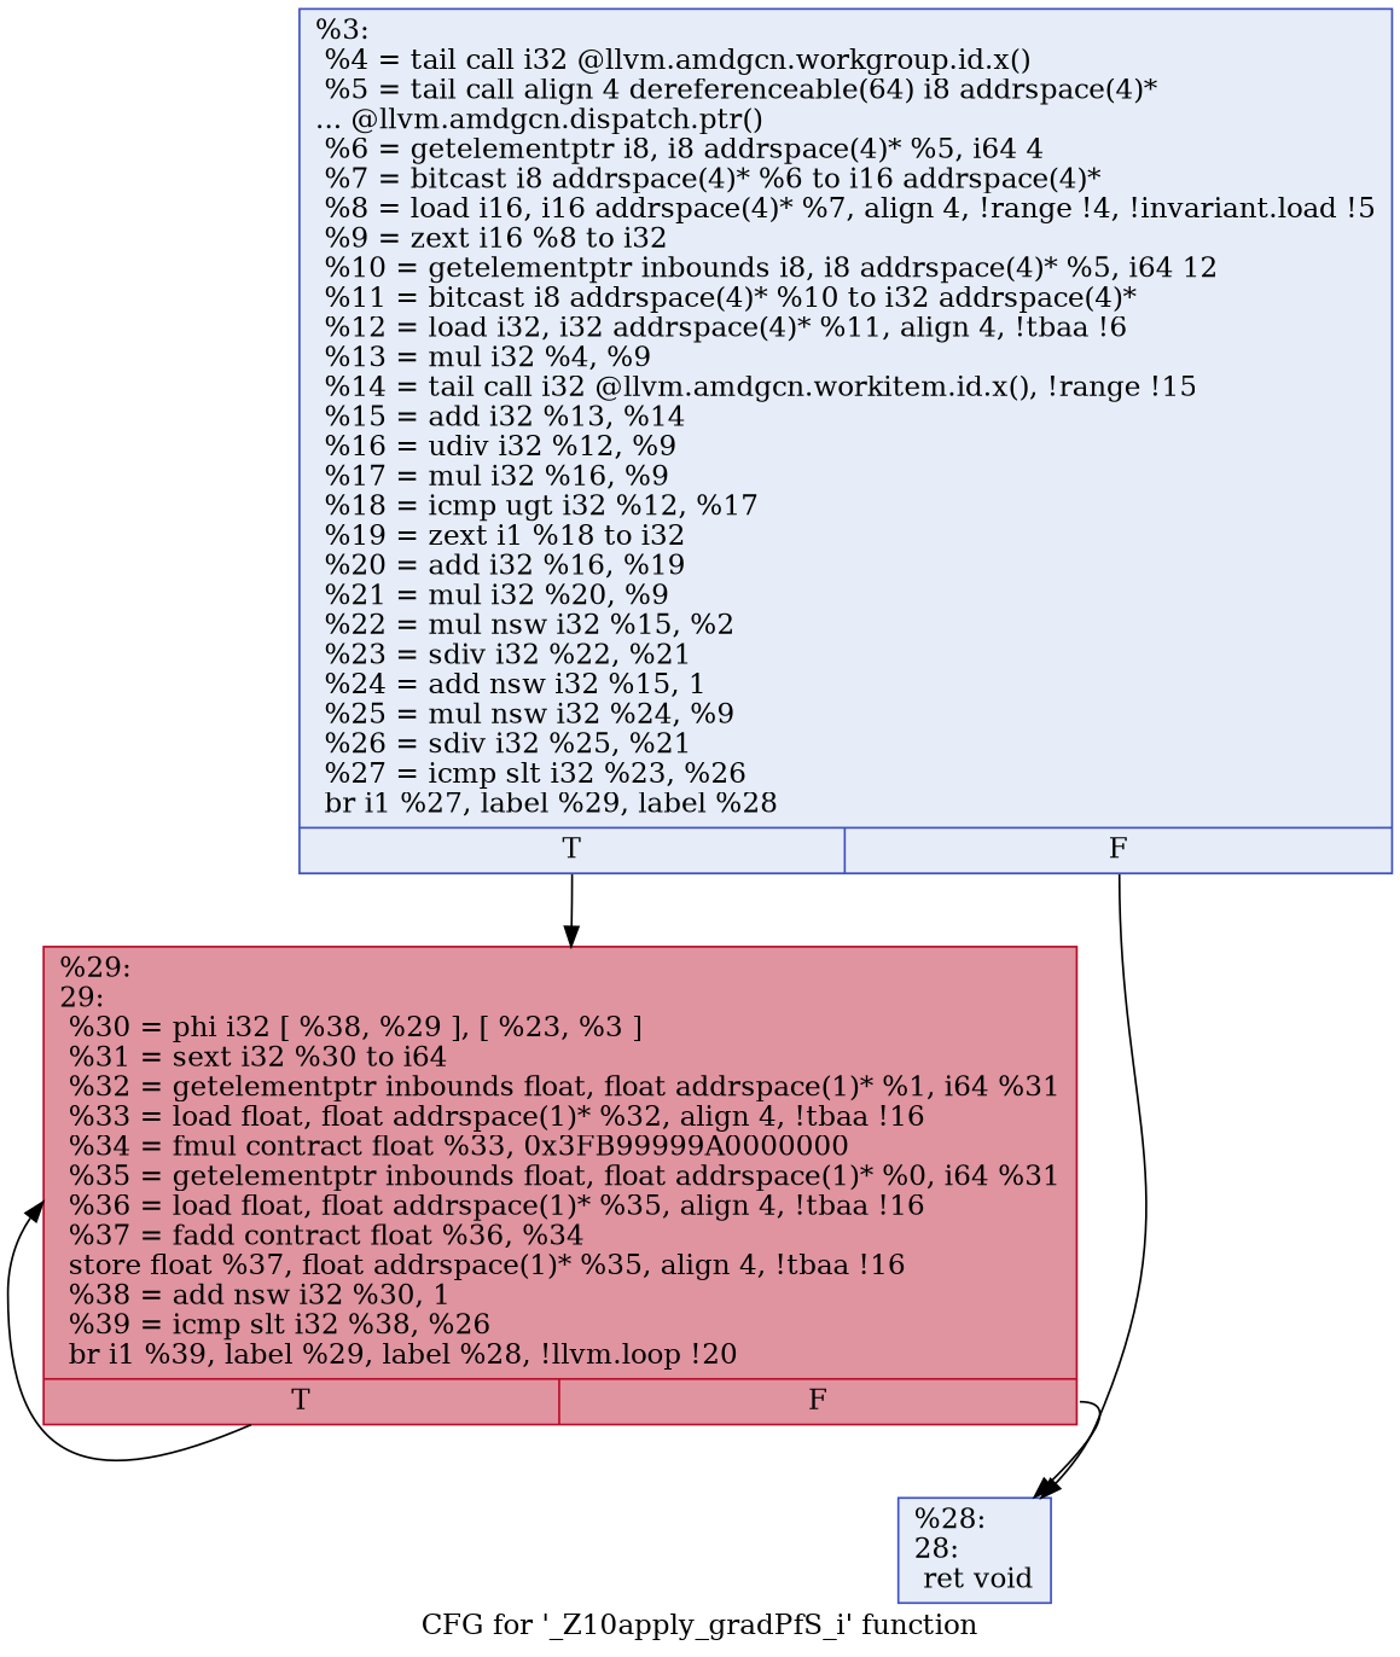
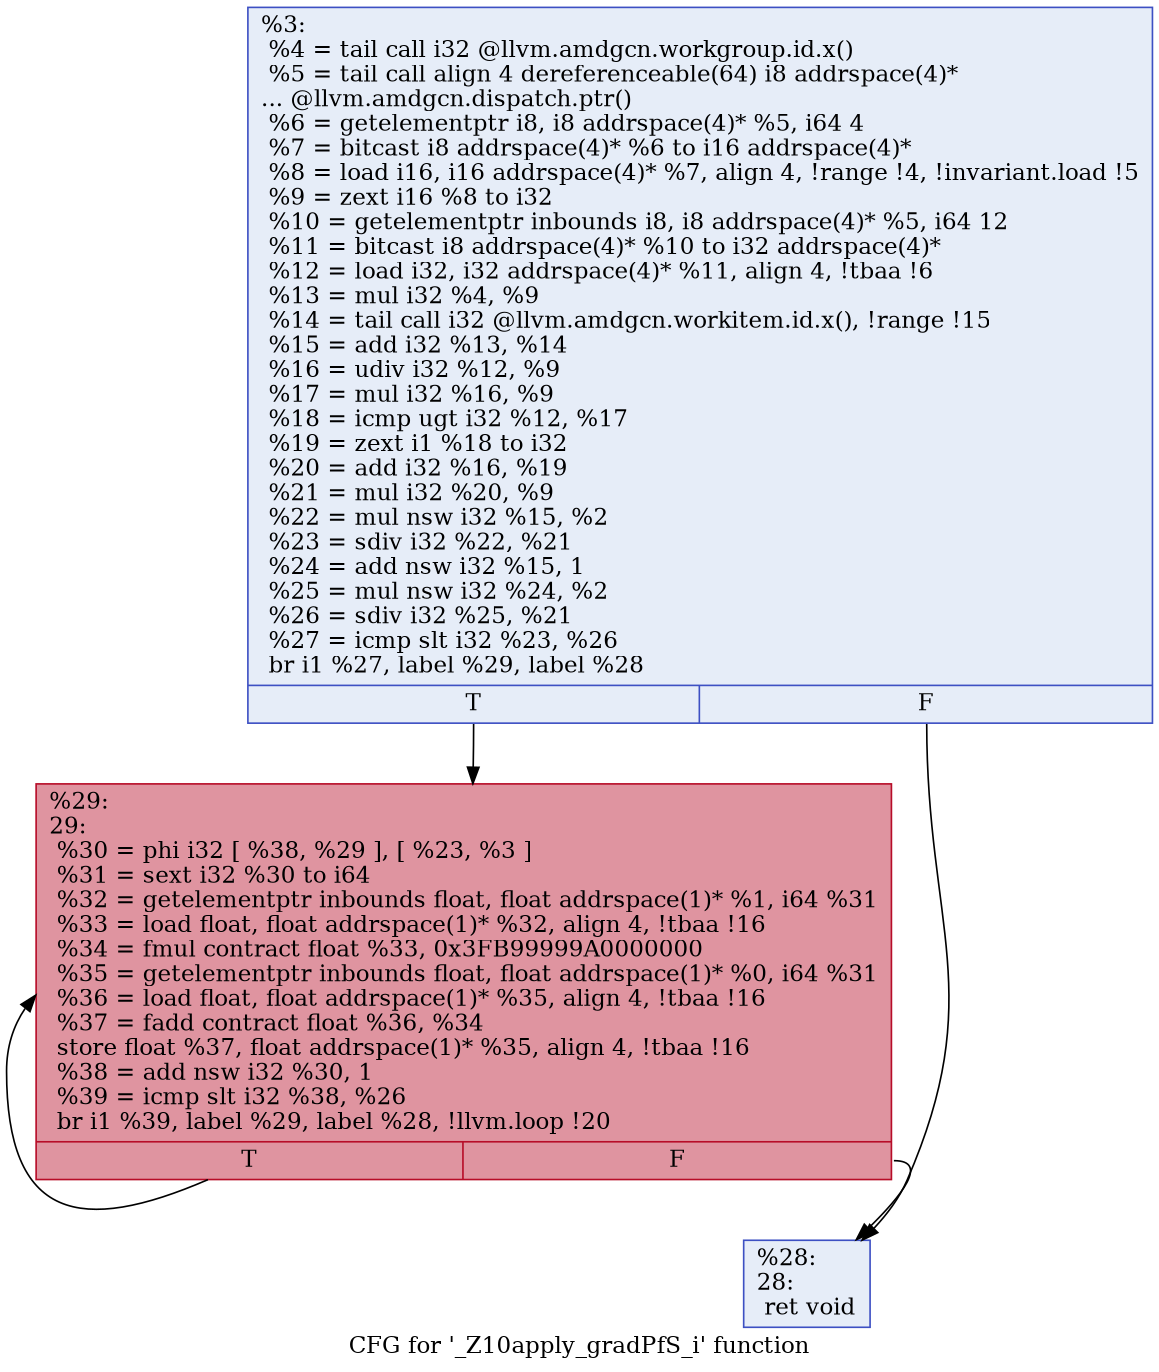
  digraph {
    label="CFG for '_Z10apply_gradPfS_i' function"
    node [color="#3d50c3ff" fillcolor="#c7d7f070" shape=record style=filled]
    edge [tailport=s0]
-   n1 [label="{%3:\l  %4 = tail call i32 @llvm.amdgcn.workgroup.id.x()\l  %5 = tail call align 4 dereferenceable(64) i8 addrspace(4)*\l... @llvm.amdgcn.dispatch.ptr()\l  %6 = getelementptr i8, i8 addrspace(4)* %5, i64 4\l  %7 = bitcast i8 addrspace(4)* %6 to i16 addrspace(4)*\l  %8 = load i16, i16 addrspace(4)* %7, align 4, !range !4, !invariant.load !5\l  %9 = zext i16 %8 to i32\l  %10 = getelementptr inbounds i8, i8 addrspace(4)* %5, i64 12\l  %11 = bitcast i8 addrspace(4)* %10 to i32 addrspace(4)*\l  %12 = load i32, i32 addrspace(4)* %11, align 4, !tbaa !6\l  %13 = mul i32 %4, %9\l  %14 = tail call i32 @llvm.amdgcn.workitem.id.x(), !range !15\l  %15 = add i32 %13, %14\l  %16 = udiv i32 %12, %9\l  %17 = mul i32 %16, %9\l  %18 = icmp ugt i32 %12, %17\l  %19 = zext i1 %18 to i32\l  %20 = add i32 %16, %19\l  %21 = mul i32 %20, %9\l  %22 = mul nsw i32 %15, %2\l  %23 = sdiv i32 %22, %21\l  %24 = add nsw i32 %15, 1\l  %25 = mul nsw i32 %24, %9\l  %26 = sdiv i32 %25, %21\l  %27 = icmp slt i32 %23, %26\l  br i1 %27, label %29, label %28\l|{<s0>T|<s1>F}}"]
+   n1 [label="{%3:\l  %4 = tail call i32 @llvm.amdgcn.workgroup.id.x()\l  %5 = tail call align 4 dereferenceable(64) i8 addrspace(4)*\l... @llvm.amdgcn.dispatch.ptr()\l  %6 = getelementptr i8, i8 addrspace(4)* %5, i64 4\l  %7 = bitcast i8 addrspace(4)* %6 to i16 addrspace(4)*\l  %8 = load i16, i16 addrspace(4)* %7, align 4, !range !4, !invariant.load !5\l  %9 = zext i16 %8 to i32\l  %10 = getelementptr inbounds i8, i8 addrspace(4)* %5, i64 12\l  %11 = bitcast i8 addrspace(4)* %10 to i32 addrspace(4)*\l  %12 = load i32, i32 addrspace(4)* %11, align 4, !tbaa !6\l  %13 = mul i32 %4, %9\l  %14 = tail call i32 @llvm.amdgcn.workitem.id.x(), !range !15\l  %15 = add i32 %13, %14\l  %16 = udiv i32 %12, %9\l  %17 = mul i32 %16, %9\l  %18 = icmp ugt i32 %12, %17\l  %19 = zext i1 %18 to i32\l  %20 = add i32 %16, %19\l  %21 = mul i32 %20, %9\l  %22 = mul nsw i32 %15, %2\l  %23 = sdiv i32 %22, %21\l  %24 = add nsw i32 %15, 1\l  %25 = mul nsw i32 %24, %2\l  %26 = sdiv i32 %25, %21\l  %27 = icmp slt i32 %23, %26\l  br i1 %27, label %29, label %28\l|{<s0>T|<s1>F}}"]
    n2 [color="#b70d28ff" fillcolor="#b70d2870" label="{%29:\l29:                                               \l  %30 = phi i32 [ %38, %29 ], [ %23, %3 ]\l  %31 = sext i32 %30 to i64\l  %32 = getelementptr inbounds float, float addrspace(1)* %1, i64 %31\l  %33 = load float, float addrspace(1)* %32, align 4, !tbaa !16\l  %34 = fmul contract float %33, 0x3FB99999A0000000\l  %35 = getelementptr inbounds float, float addrspace(1)* %0, i64 %31\l  %36 = load float, float addrspace(1)* %35, align 4, !tbaa !16\l  %37 = fadd contract float %36, %34\l  store float %37, float addrspace(1)* %35, align 4, !tbaa !16\l  %38 = add nsw i32 %30, 1\l  %39 = icmp slt i32 %38, %26\l  br i1 %39, label %29, label %28, !llvm.loop !20\l|{<s0>T|<s1>F}}"]
    n3 [label="{%28:\l28:                                               \l  ret void\l}"]
    n1 -> n2
    n1 -> n3 [tailport=s1]
    n2 -> n2
    n2 -> n3 [tailport=s1]
  }
